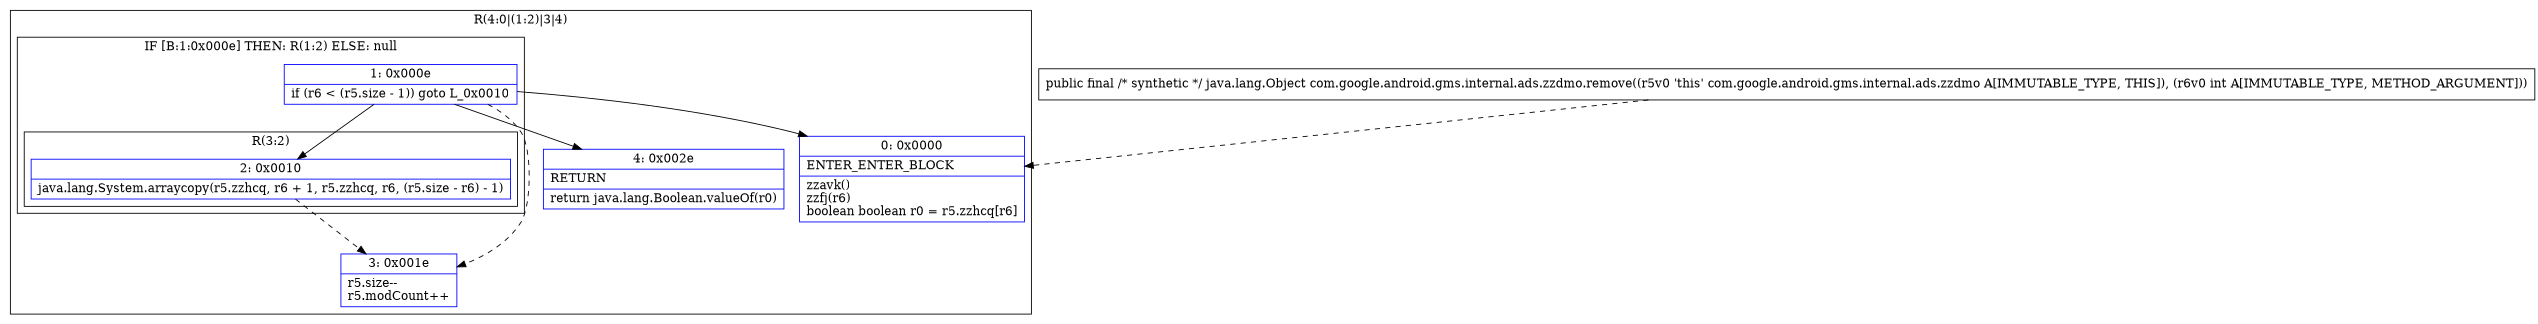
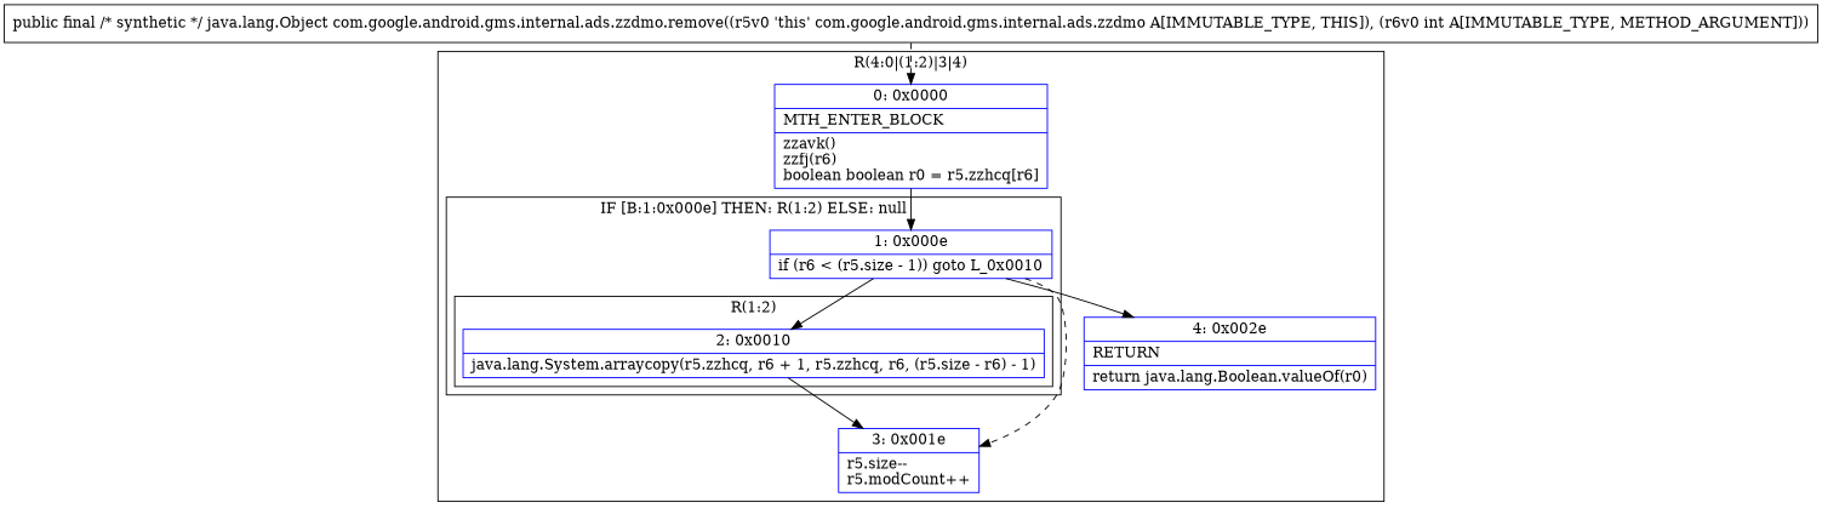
  digraph {
    node [color=blue shape=record]
    edge [style=solid]
    n1 [label="{2\:\ 0x0010|java.lang.System.arraycopy(r5.zzhcq, r6 + 1, r5.zzhcq, r6, (r5.size \- r6) \- 1)\l}"]
    n2 [label="{1\:\ 0x000e|if (r6 \< (r5.size \- 1)) goto L_0x0010\l}"]
-   n3 [label="{0\:\ 0x0000|ENTER_ENTER_BLOCK\l|zzavk()\lzzfj(r6)\lboolean boolean r0 = r5.zzhcq[r6]\l}"]
+   n3 [label="{0\:\ 0x0000|MTH_ENTER_BLOCK\l|zzavk()\lzzfj(r6)\lboolean boolean r0 = r5.zzhcq[r6]\l}"]
    n4 [label="{3\:\ 0x001e|r5.size\-\-\lr5.modCount++\l}"]
    n5 [label="{4\:\ 0x002e|RETURN\l|return java.lang.Boolean.valueOf(r0)\l}"]
    n6 [label="{public final \/* synthetic *\/ java.lang.Object com.google.android.gms.internal.ads.zzdmo.remove((r5v0 'this' com.google.android.gms.internal.ads.zzdmo A[IMMUTABLE_TYPE, THIS]), (r6v0 int A[IMMUTABLE_TYPE, METHOD_ARGUMENT])) }" color=""]
    subgraph cluster_1 {
      label="R(4:0|(1:2)|3|4)"
      n3
      n4
      n5
      subgraph cluster_2 {
        label="IF [B:1:0x000e] THEN: R(1:2) ELSE: null"
        n2
        subgraph cluster_3 {
-         label="R(3:2)"
+         label="R(1:2)"
          n1
        }
      }
    }
-   n1 -> n4 [style=dashed]
+   n1 -> n4
    n2 -> n1
    n2 -> n4 [style=dashed]
    n2 -> n5
-   n2 -> n3
+   n3 -> n2
    n6 -> n3 [style=dashed]
  }
